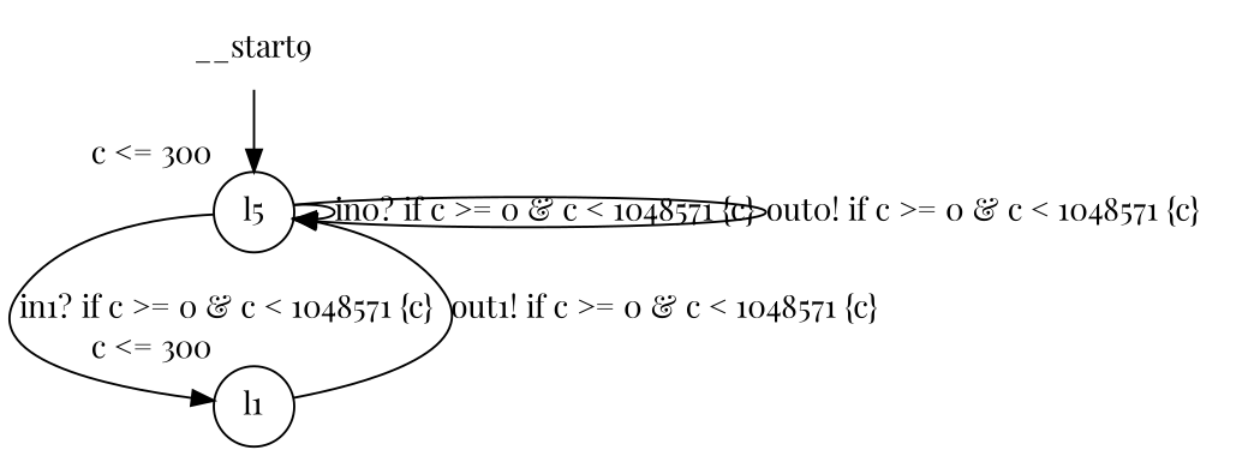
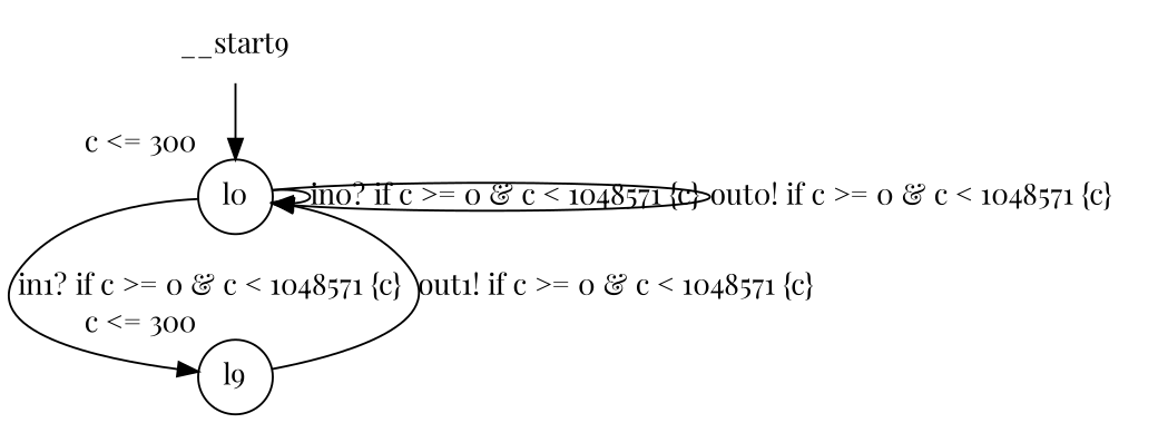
  digraph {
    fontname="Playfair Display"
    node [fontname="Playfair Display" shape=circle margin=0 xlabel="c <= 300"]
    edge [fontname="Playfair Display"]
    n1 [label=__start9 shape=none margin="" xlabel=""]
-   n2 [label=l5]
-   n3 [label=l1]
+   n2 [label=l0]
+   n3 [label=l9]
    n1 -> n2
    n2 -> n2 [label="in0? if c >= 0 & c < 1048571 {c} "]
    n2 -> n2 [label="out0! if c >= 0 & c < 1048571 {c} "]
    n2 -> n3 [label="in1? if c >= 0 & c < 1048571 {c} "]
    n3 -> n2 [label="out1! if c >= 0 & c < 1048571 {c} "]
  }
